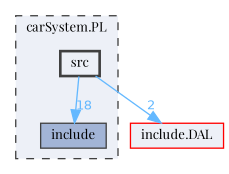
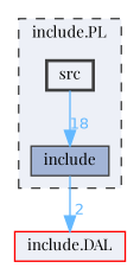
  digraph {
    compound=true
    fontname="Playfair Display"
    node [color=grey25 fillcolor="#edf0f7" fontname="Playfair Display" fontsize=10 shape=box style=filled]
    edge [color=steelblue1 fontcolor=steelblue1 fontname="Playfair Display" fontsize=10 labeldistance=1.5 labelfontname=Helvetica labelfontsize=10]
    n1 [fillcolor="#a2b4d6" height=0.2 label=include width=0.4]
    n2 [height=0.2 label=src style="filled,bold" width=0.4]
    n3 [color=red height=0.2 label="include.DAL" width=0.4]
    subgraph cluster_1 {
      bgcolor="#edf0f7"
      fontsize=10
-     label="carSystem.PL"
+     label="include.PL"
      pencolor=grey25
      style="filled,dashed"
      n1
      n2
    }
    n2 -> n1 [headlabel=18]
-   n2 -> n3 [headlabel=2]
+   n1 -> n3 [headlabel=2]
  }
